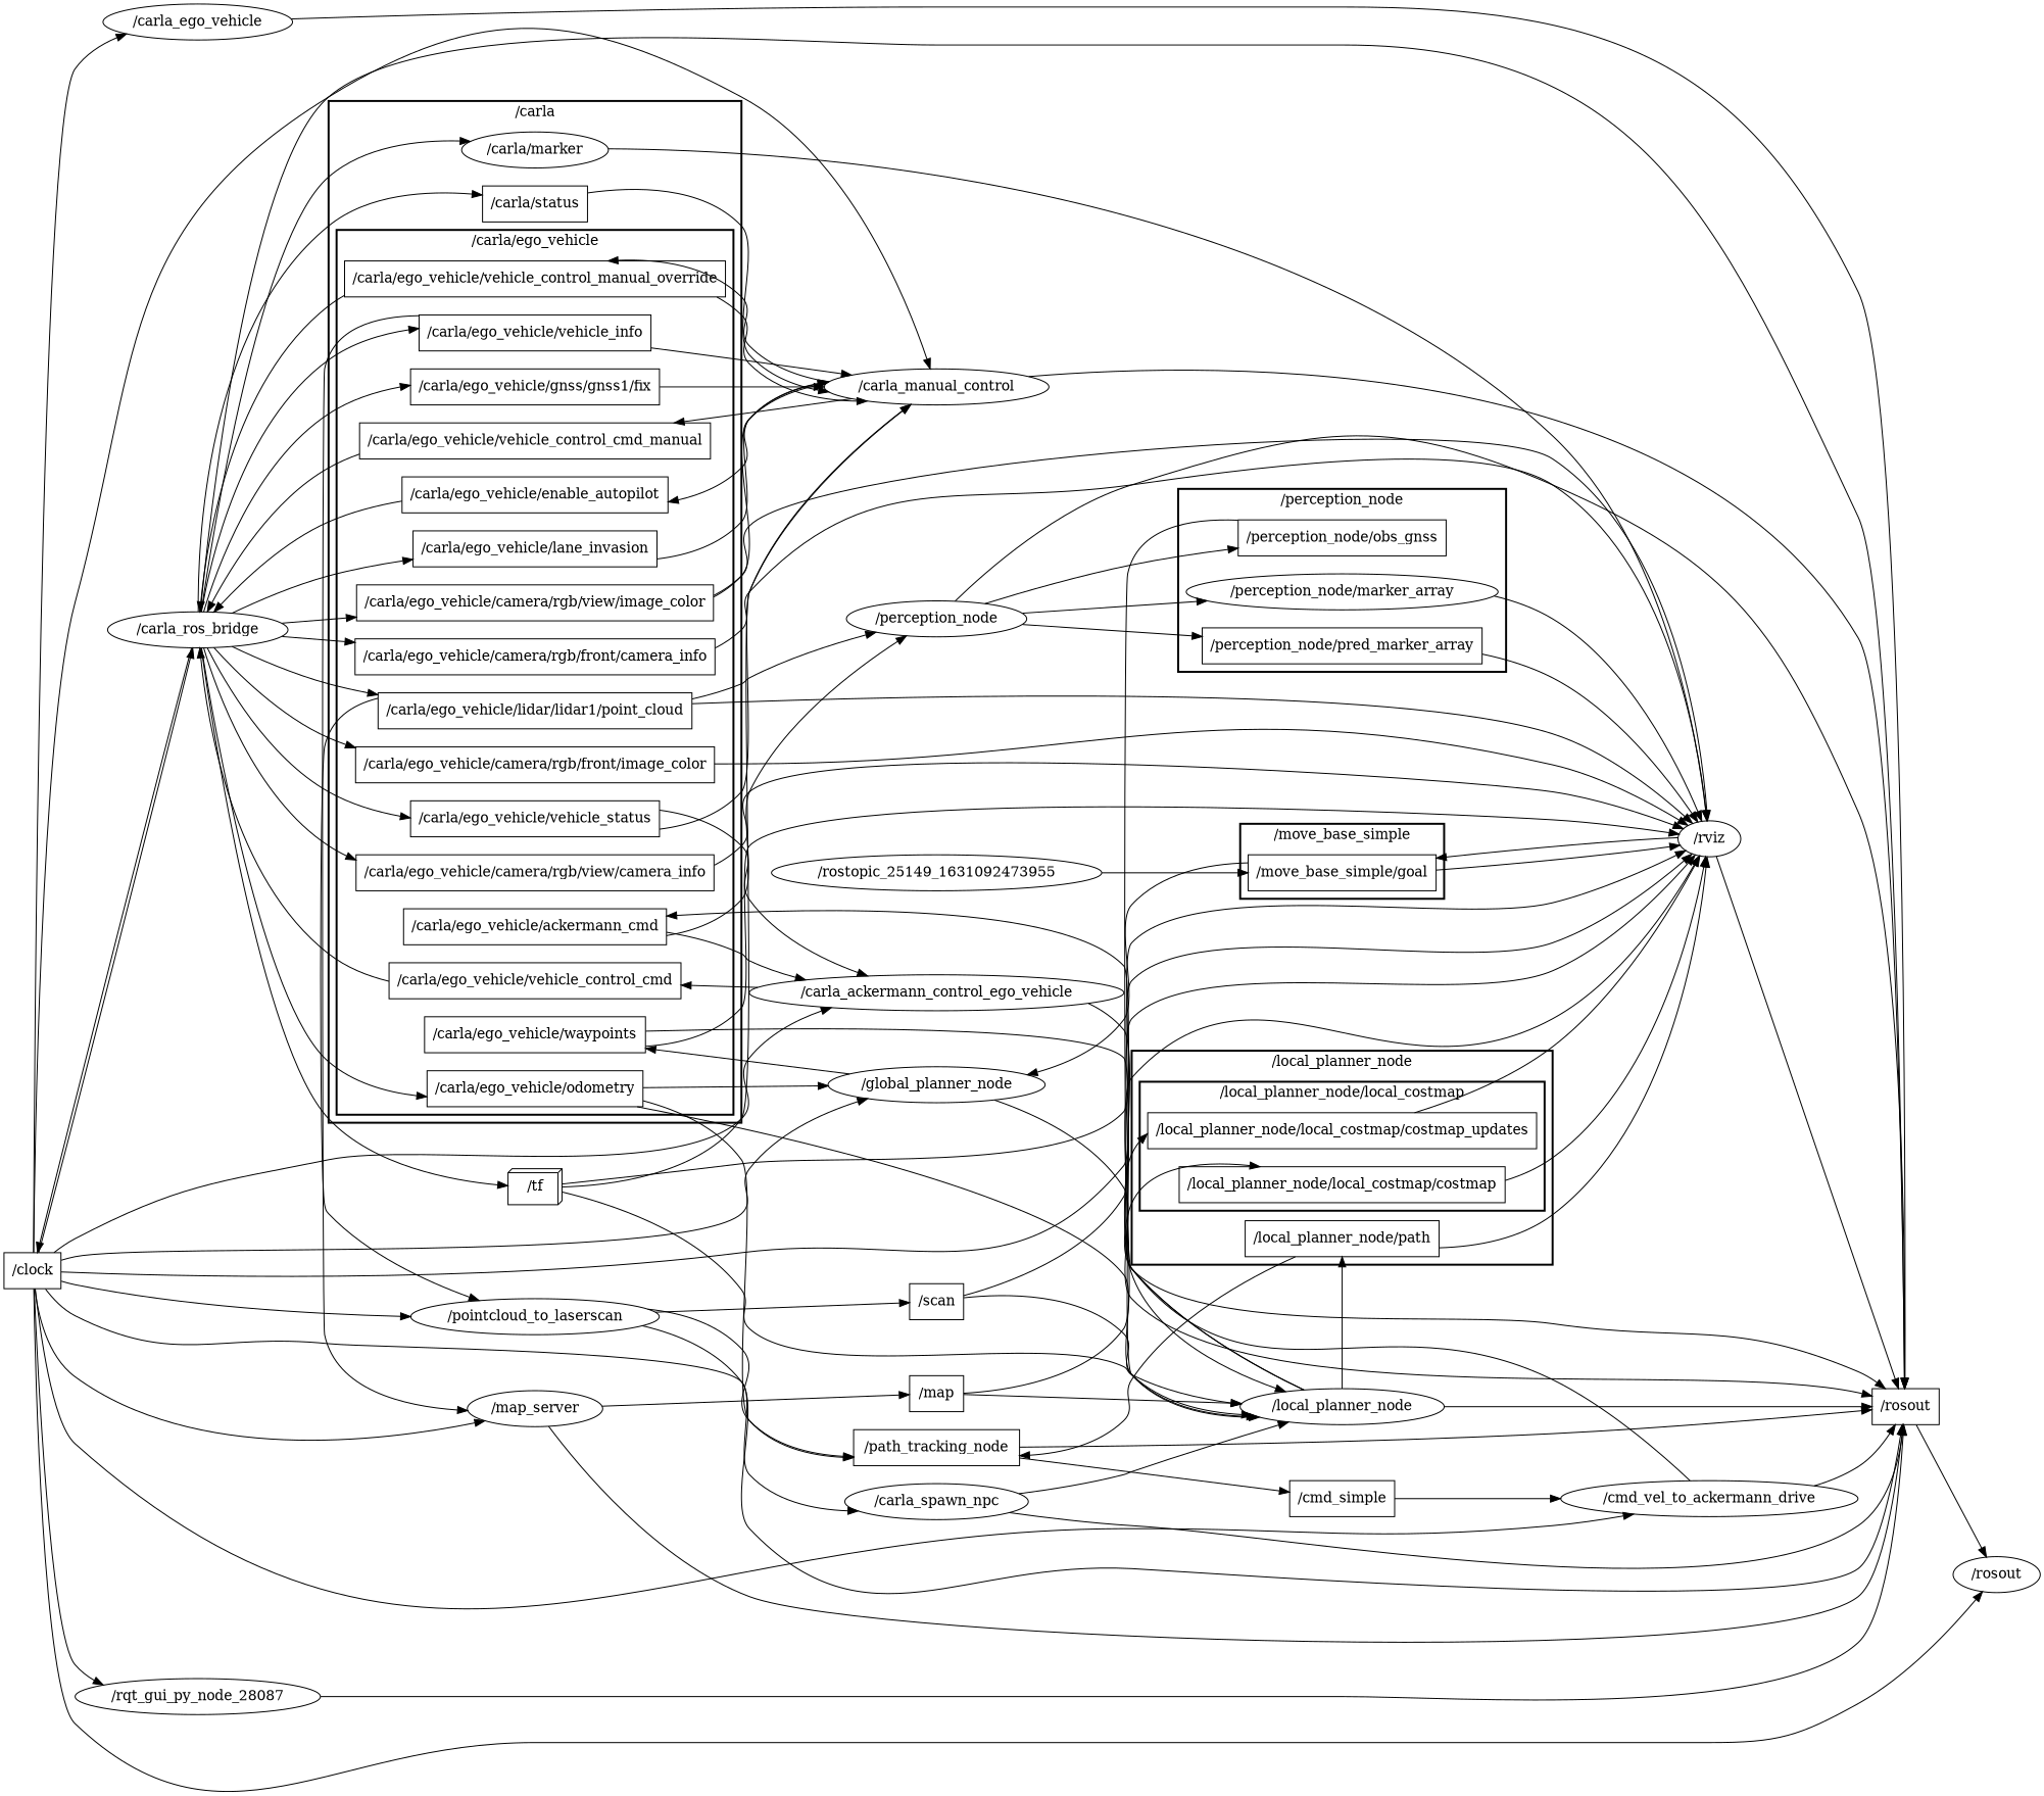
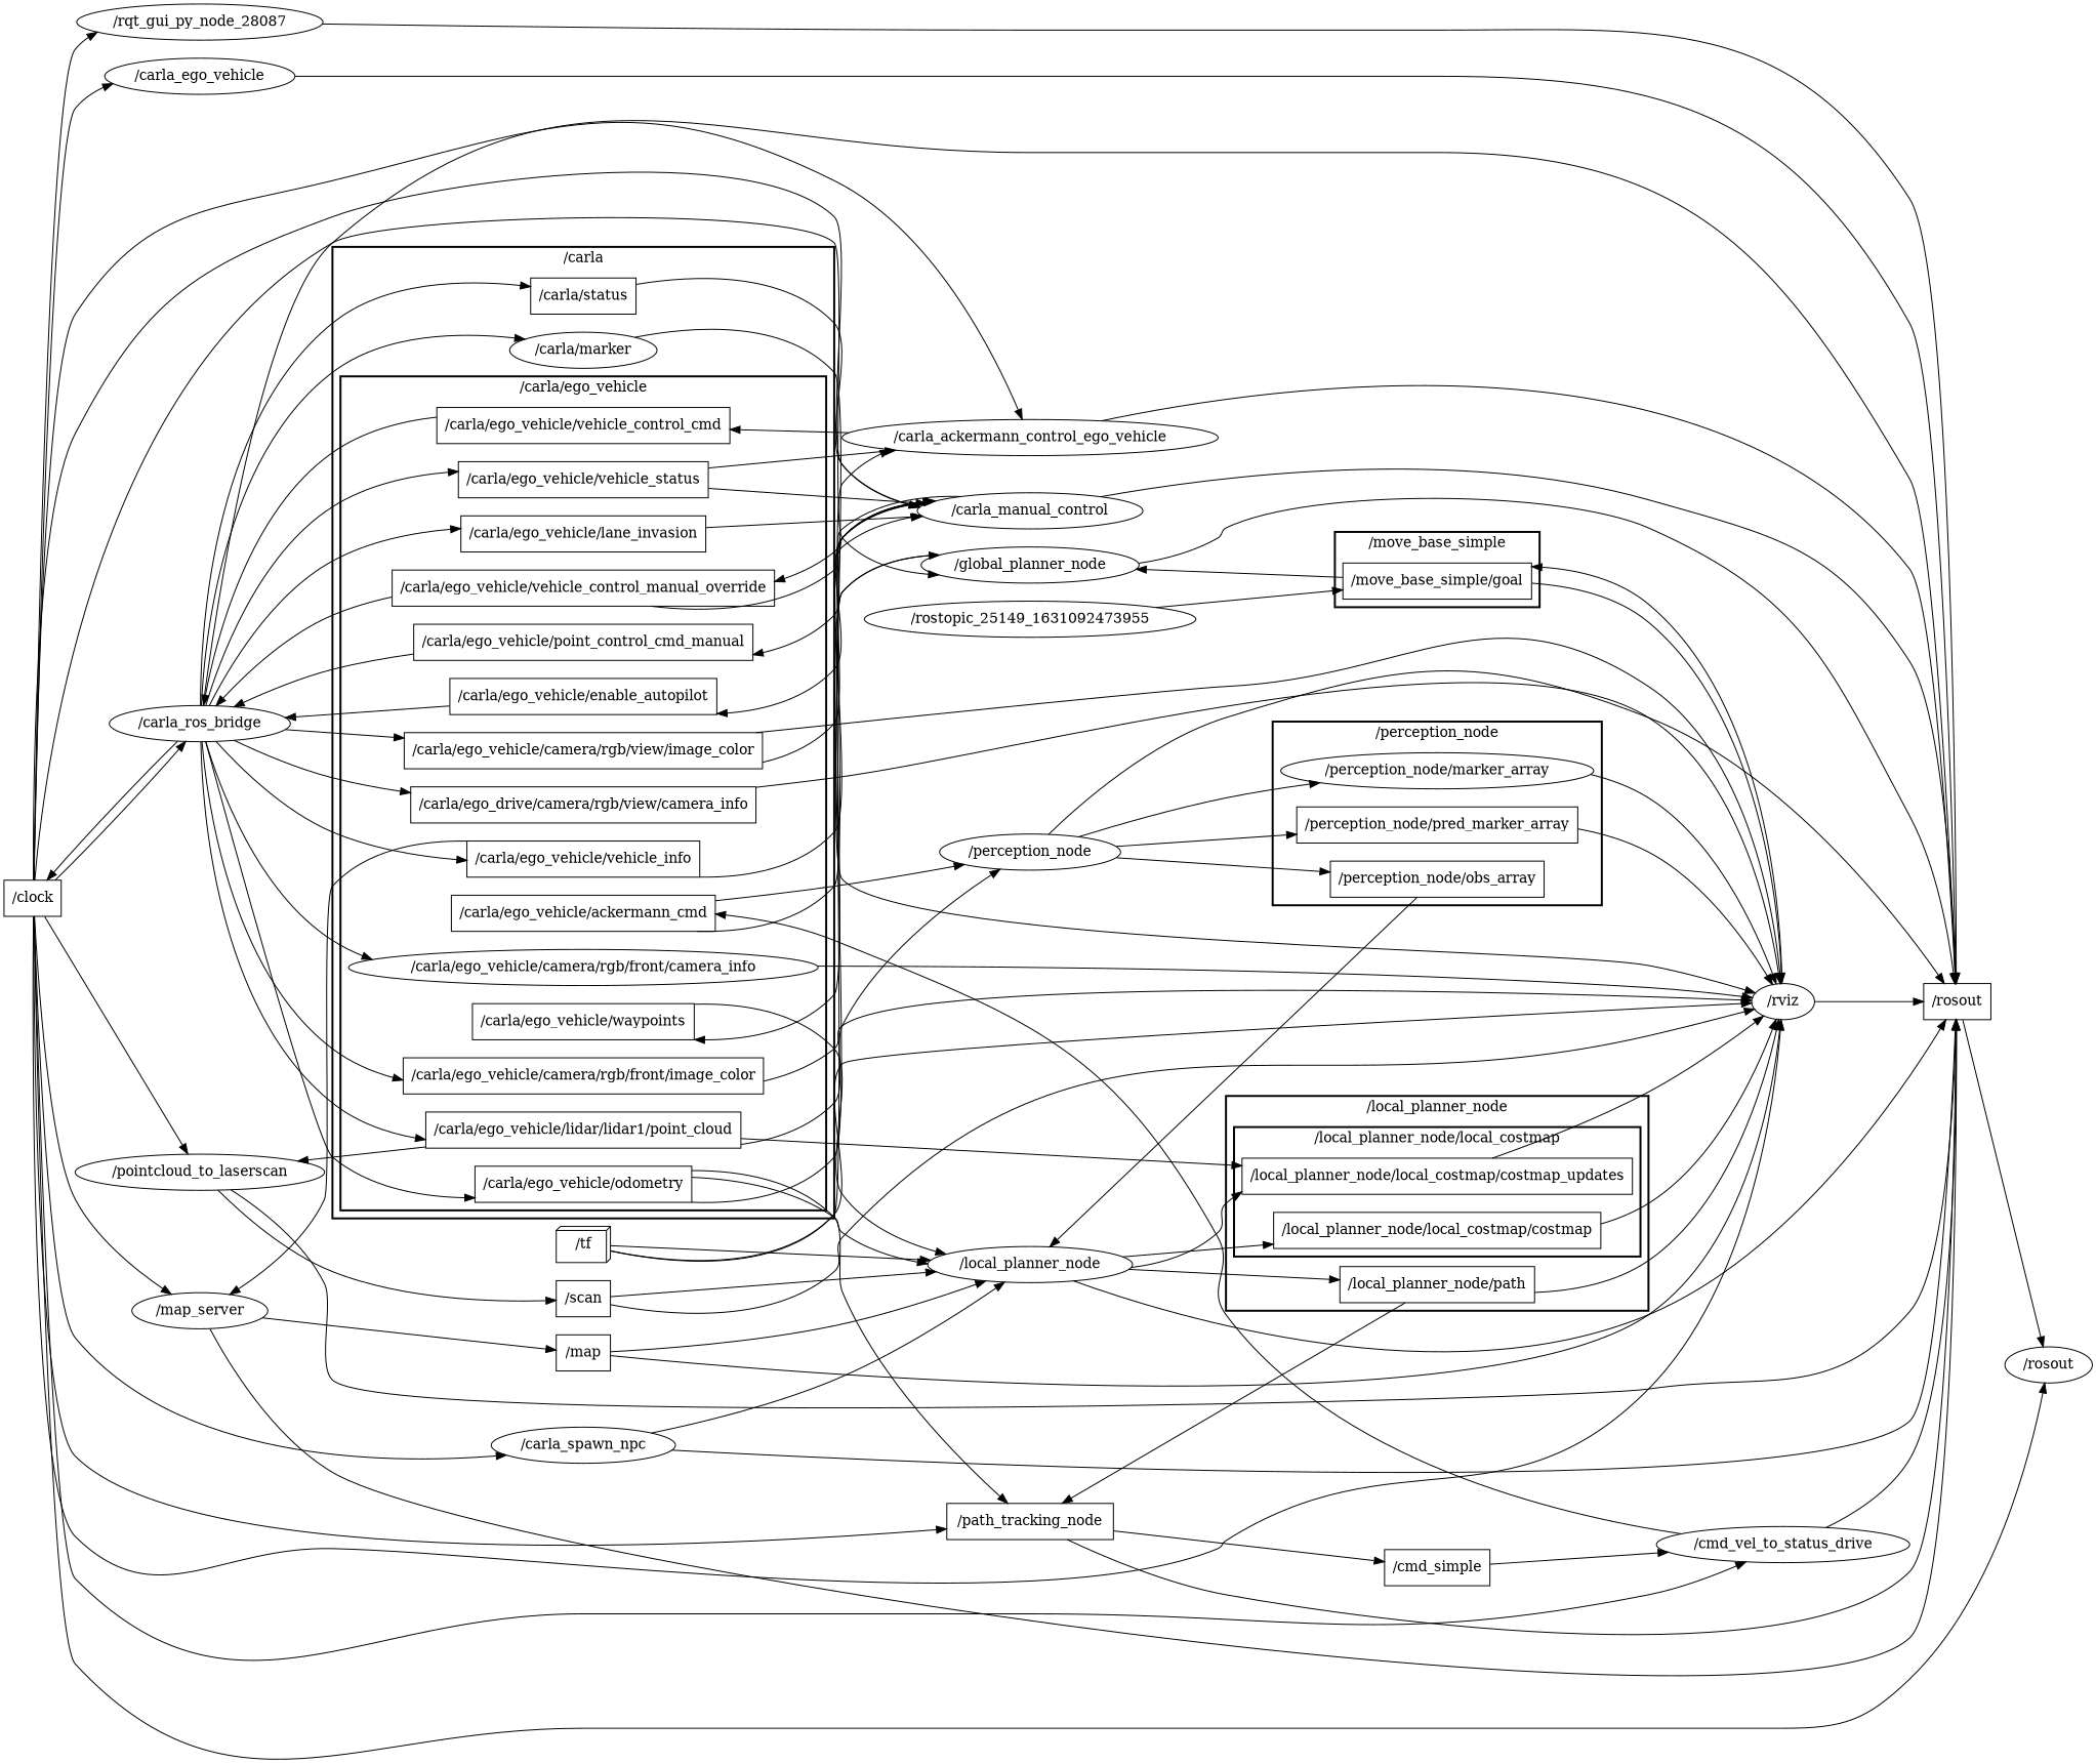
  digraph {
    compound=True
    rank=same
    rankdir=LR
    ranksep=0.2
    node [shape=box]
    edge [penwidth=1]
    n1 [height=0.5 label="/carla/ego_vehicle/camera/rgb/view/image_color" width=3.9306]
-   n2 [height=0.5 label="/carla/ego_vehicle/camera/rgb/front/camera_info" width=3.9306]
-   n3 [height=0.5 label="/carla/ego_vehicle/vehicle_control_cmd_manual" width=3.9028]
+   n2 [height=0.5 label="/carla/ego_vehicle/camera/rgb/front/camera_info" shape=ellipse width=3.9306]
+   n3 [height=0.5 label="/carla/ego_vehicle/point_control_cmd_manual" width=3.9028]
    n4 [height=0.5 label="/carla/ego_vehicle/enable_autopilot" width=2.9028]
    n5 [height=0.5 label="/carla/ego_vehicle/ackermann_cmd" width=2.9167]
    n6 [height=0.5 label="/carla/ego_vehicle/waypoints" width=2.4306]
    n7 [height=0.5 label="/carla/ego_vehicle/vehicle_status" width=2.7222]
    n8 [height=0.5 label="/carla/ego_vehicle/camera/rgb/front/image_color" width=3.9306]
-   n9 [height=0.5 label="/carla/ego_vehicle/camera/rgb/view/camera_info" width=3.9306]
+   n9 [height=0.5 label="/carla/ego_drive/camera/rgb/view/camera_info" width=3.9306]
    n10 [height=0.5 label="/carla/ego_vehicle/lidar/lidar1/point_cloud" width=3.4444]
    n11 [height=0.5 label="/carla/ego_vehicle/odometry" width=2.3889]
    n12 [height=0.5 label="/carla/ego_vehicle/lane_invasion" width=2.6944]
    n13 [height=0.5 label="/carla/ego_vehicle/vehicle_control_manual_override" width=4.1944]
    n14 [height=0.5 label="/carla/ego_vehicle/vehicle_info" width=2.5972]
    n15 [height=0.5 label="/carla/ego_vehicle/vehicle_control_cmd" width=3.25]
-   n16 [height=0.5 label="/carla/ego_vehicle/gnss/gnss1/fix" width=2.7361]
    n17 [height=0.5 label="/carla/status" width=1.125]
    n18 [height=0.5 label="/carla/marker" shape=ellipse width=1.2361]
    n19 [height=0.5 label="/local_planner_node/local_costmap/costmap_updates" width=4.2639]
    n20 [height=0.5 label="/local_planner_node/local_costmap/costmap" width=3.5972]
    n21 [height=0.5 label="/local_planner_node/path" width=2.1389]
    n22 [height=0.5 label="/perception_node/pred_marker_array" width=3.0278]
-   n23 [height=0.5 label="/perception_node/obs_gnss" width=2.3194]
+   n23 [height=0.5 label="/perception_node/obs_array" width=2.3194]
    n24 [height=0.5 label="/perception_node/marker_array" shape=ellipse width=2.6111]
    n25 [height=0.5 label="/move_base_simple/goal" width=2.1111]
    n26 [height=0.5 label="/carla_manual_control" shape=ellipse width=2.5095]
    n27 [height=0.5 label="/rviz" shape=ellipse width=0.75]
    n28 [height=0.5 label="/carla_ros_bridge" shape=ellipse width=2.004]
    n29 [height=0.5 label="/carla_ackermann_control_ego_vehicle" shape=ellipse width=4.1524]
    n30 [height=0.5 label="/perception_node" shape=ellipse width=1.9859]
    n31 [height=0.5 label="/local_planner_node" shape=ellipse width=2.2929]
    n32 [height=0.5 label="/pointcloud_to_laserscan" shape=ellipse width=2.7442]
    n33 [height=0.5 label="/path_tracking_node" width=2.3109]
    n34 [height=0.5 label="/global_planner_node" shape=ellipse width=2.4192]
    n35 [height=0.5 label="/map_server" shape=ellipse width=1.5165]
    n36 [height=0.5 label="/rosout" width=0.75]
    n37 [height=0.5 label="/clock" width=0.75]
    n38 [height=0.5 label="/tf" shape=box3d width=0.75]
    n39 [height=0.5 label="/scan" width=0.75]
    n40 [height=0.5 label="/cmd_simple" width=0.94444]
    n41 [height=0.5 label="/rosout" shape=ellipse width=0.97491]
-   n42 [height=0.5 label="/cmd_vel_to_ackermann_drive" shape=ellipse width=3.358]
+   n42 [height=0.5 label="/cmd_vel_to_status_drive" shape=ellipse width=3.358]
    n43 [height=0.5 label="/rqt_gui_py_node_28087" shape=ellipse width=2.7623]
    n44 [height=0.5 label="/carla_spawn_npc" shape=ellipse width=2.0582]
    n45 [height=0.5 label="/carla_ego_vehicle" shape=ellipse width=2.1484]
    n46 [height=0.5 label="/map" width=0.75]
    n47 [height=0.5 label="/rostopic_25149_1631092473955" shape=ellipse width=3.5927]
    subgraph cluster_1 {
      label="/carla"
      style=bold
      n17
      n18
      subgraph cluster_2 {
        label="/carla/ego_vehicle"
        style=bold
        n1
        n2
        n3
        n4
        n5
        n6
        n7
        n8
        n9
        n10
        n11
        n12
        n13
        n14
        n15
-       n16
      }
    }
    subgraph cluster_3 {
      label="/local_planner_node"
      style=bold
      n21
      subgraph cluster_4 {
        label="/local_planner_node/local_costmap"
        style=bold
        n19
        n20
      }
    }
    subgraph cluster_5 {
      label="/perception_node"
      style=bold
      n22
      n23
      n24
    }
    subgraph cluster_6 {
      label="/move_base_simple"
      style=bold
      n25
    }
    n1 -> n26
    n1 -> n27
    n2 -> n27
    n3 -> n28
    n4 -> n28
    n5 -> n29
    n5 -> n30
-   n6 -> n27
    n6 -> n31
    n7 -> n26
    n7 -> n29
    n8 -> n27
    n9 -> n27
-   n10 -> n27
+   n10 -> n19
    n10 -> n30
    n10 -> n32
    n11 -> n31
    n11 -> n33
    n11 -> n34
    n12 -> n26
    n13 -> n26
    n13 -> n28
    n14 -> n26
    n14 -> n35
    n15 -> n28
-   n16 -> n26
    n17 -> n26
    n18 -> n27
    n19 -> n27
    n20 -> n27
    n21 -> n27
    n21 -> n33
    n22 -> n27
    n23 -> n31
    n24 -> n27
    n25 -> n27
    n25 -> n34
    n26 -> n3
    n26 -> n4
    n26 -> n13
    n26 -> n36
    n27 -> n25
    n27 -> n36
    n28 -> n1
    n28 -> n2
    n28 -> n7
    n28 -> n8
    n28 -> n9
    n28 -> n10
    n28 -> n11
    n28 -> n12
    n28 -> n14
-   n28 -> n16
    n28 -> n17
    n28 -> n18
    n28 -> n36
    n28 -> n37
-   n28 -> n38
    n29 -> n15
    n29 -> n36
    n30 -> n22
    n30 -> n23
    n30 -> n24
    n30 -> n36
    n31 -> n19
    n31 -> n20
    n31 -> n21
    n31 -> n36
    n32 -> n36
    n32 -> n39
    n33 -> n36
    n33 -> n40
    n34 -> n6
    n34 -> n36
    n35 -> n36
    n35 -> n46
    n36 -> n41
    n37 -> n26
    n37 -> n27
    n37 -> n28
    n37 -> n29
    n37 -> n32
-   n32 -> n33
+   n37 -> n33
    n37 -> n34
    n37 -> n35
    n37 -> n41
    n37 -> n42
    n37 -> n43
    n37 -> n44
    n37 -> n45
    n38 -> n26
    n38 -> n27
    n38 -> n31
    n39 -> n27
    n39 -> n31
    n40 -> n42
    n42 -> n5
    n42 -> n36
    n43 -> n36
    n44 -> n31
    n44 -> n36
    n45 -> n36
    n46 -> n27
    n46 -> n31
    n47 -> n25
  }
